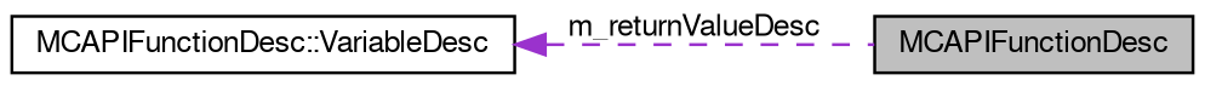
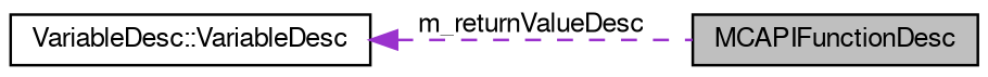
  digraph {
    rankdir=LR
    node [color=black fontname=FreeSans fontsize=10 shape=record]
    n1 [fillcolor=grey75 fontcolor=black height=0.2 label=MCAPIFunctionDesc style=filled width=0.4]
-   n2 [height=0.2 label="MCAPIFunctionDesc::VariableDesc" width=0.4]
+   n2 [height=0.2 label="VariableDesc::VariableDesc" width=0.4]
    n2 -> n1 [color=darkorchid3 dir=back fontname=FreeSans fontsize=10 label=m_returnValueDesc labelfontname=FreeSans labelfontsize=10 style=dashed]
  }
